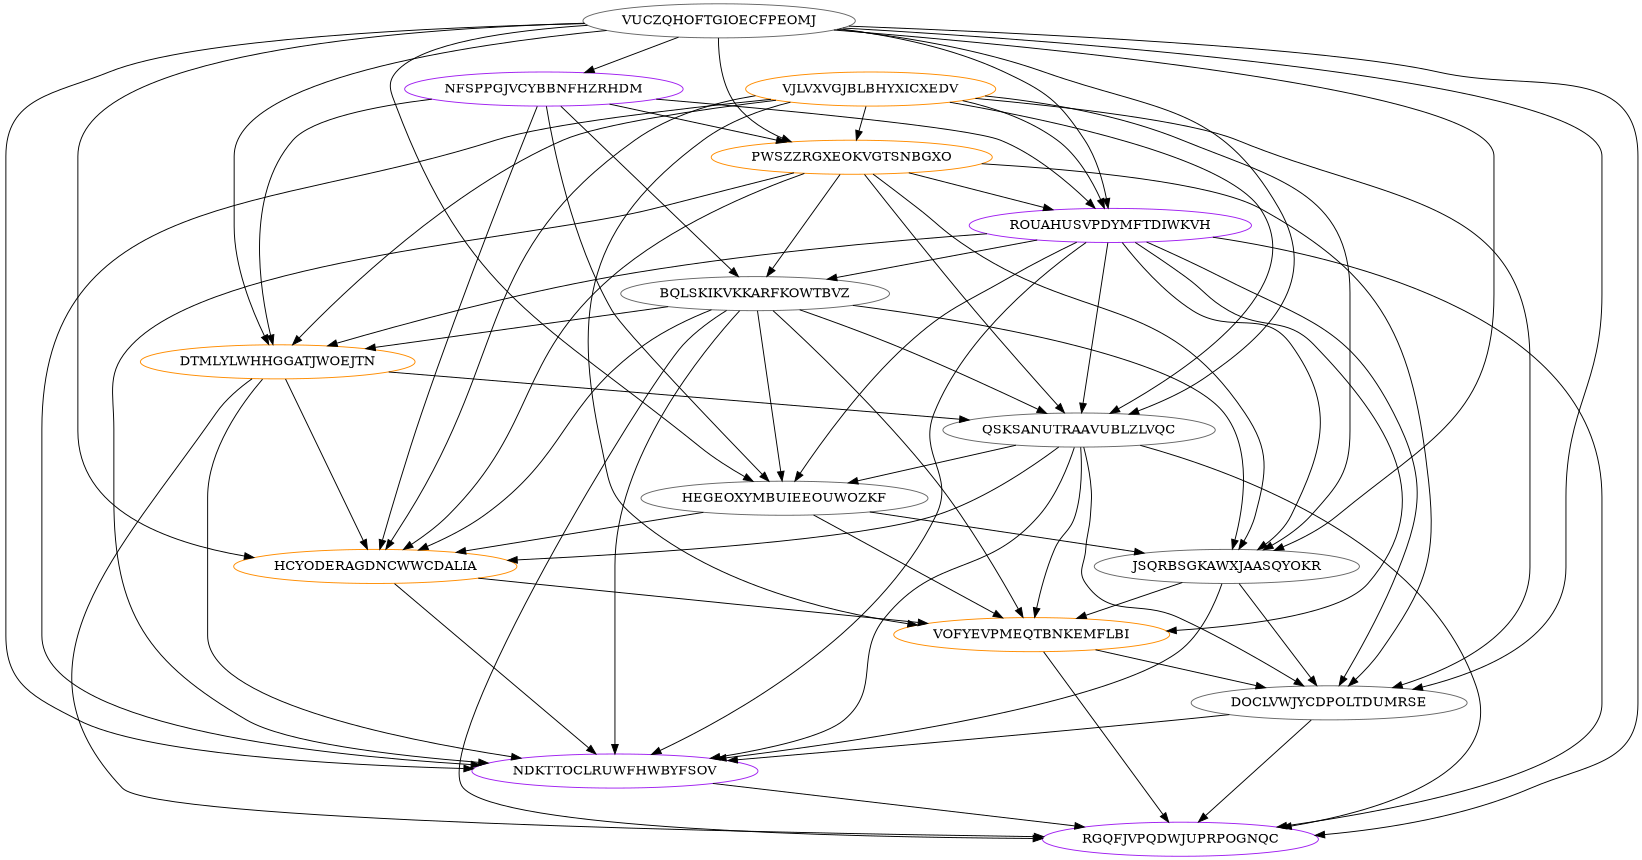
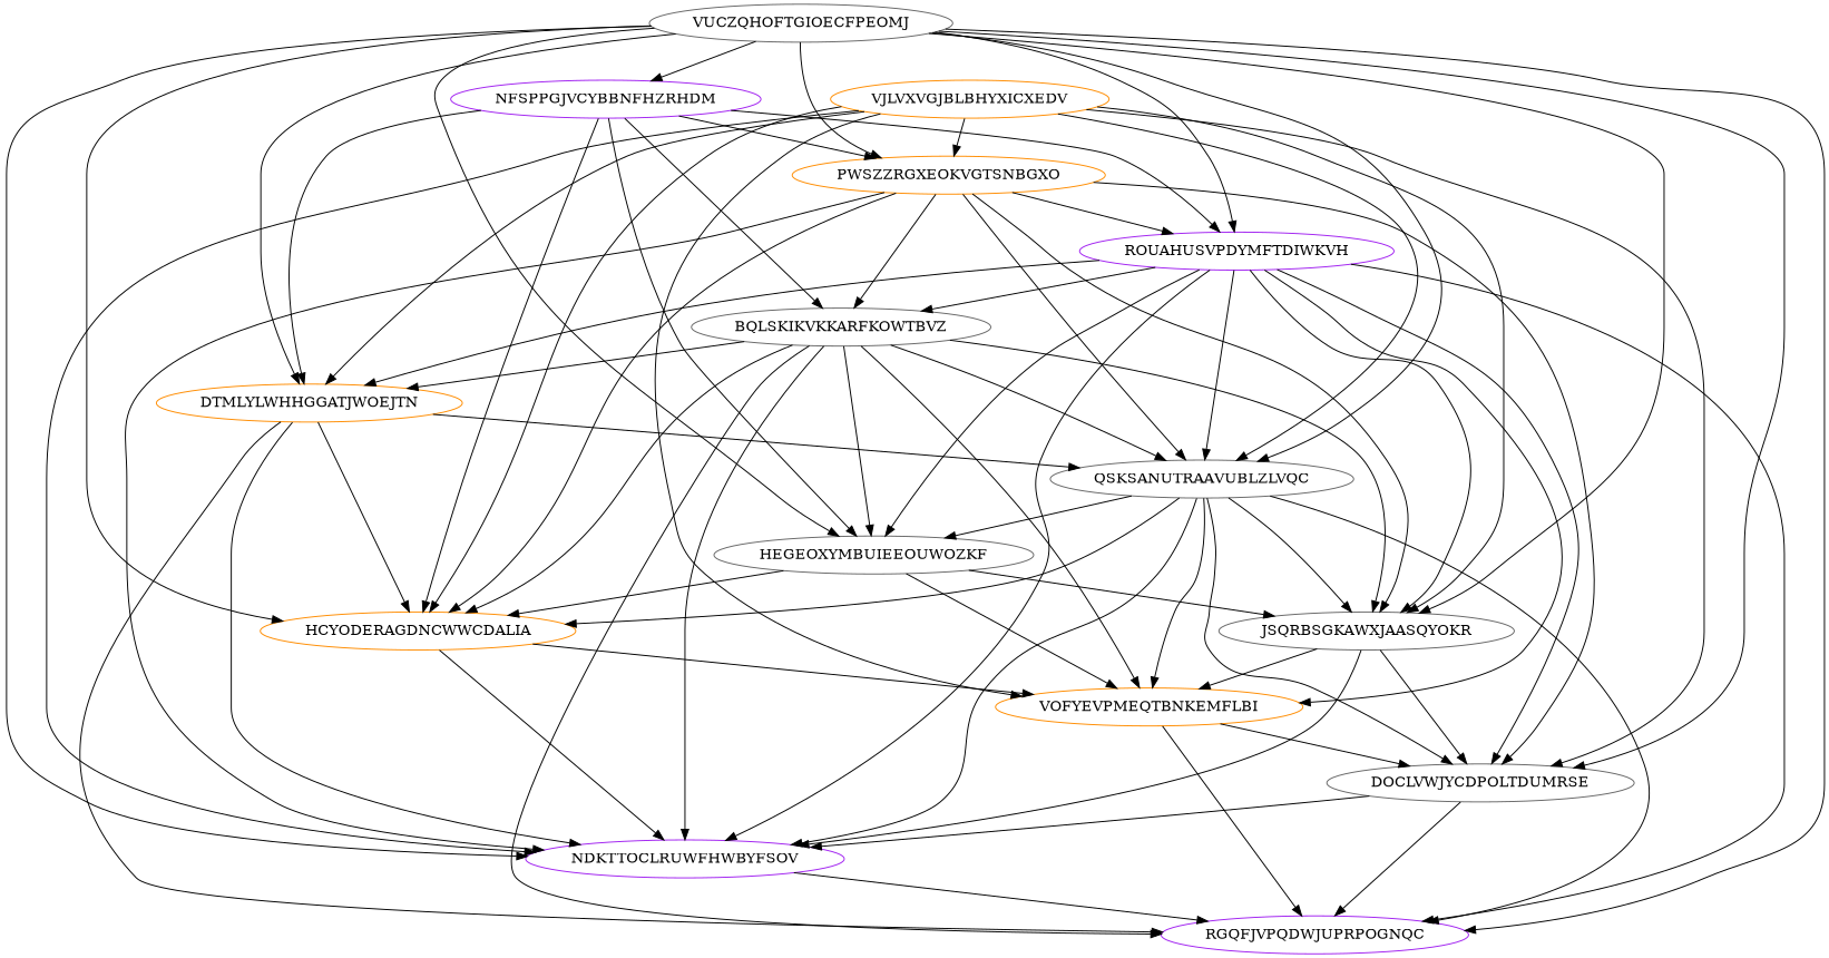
  digraph {
    node [Weight=19 color=gray40]
    edge [Weight=19]
    NFSPPGJVCYBBNFHZRHDM [color=purple]
    VUCZQHOFTGIOECFPEOMJ [Weight=18]
    ROUAHUSVPDYMFTDIWKVH [Weight=12 color=purple]
    DTMLYLWHHGGATJWOEJTN [Weight=18 color=darkorange]
    QSKSANUTRAAVUBLZLVQC [Weight=14]
    HEGEOXYMBUIEEOUWOZKF [Weight=12]
    JSQRBSGKAWXJAASQYOKR
    HCYODERAGDNCWWCDALIA [Weight=15 color=darkorange]
    DOCLVWJYCDPOLTDUMRSE [Weight=11]
    NDKTTOCLRUWFHWBYFSOV [Weight=18 color=purple]
    RGQFJVPQDWJUPRPOGNQC [Weight=10 color=purple]
    PWSZZRGXEOKVGTSNBGXO [Weight=12 color=darkorange]
    VJLVXVGJBLBHYXICXEDV [color=darkorange]
    VOFYEVPMEQTBNKEMFLBI [Weight=15 color=darkorange]
    BQLSKIKVKKARFKOWTBVZ [Weight=15]
    NFSPPGJVCYBBNFHZRHDM -> ROUAHUSVPDYMFTDIWKVH
    NFSPPGJVCYBBNFHZRHDM -> DTMLYLWHHGGATJWOEJTN [Weight=16]
    NFSPPGJVCYBBNFHZRHDM -> HEGEOXYMBUIEEOUWOZKF [Weight=20]
    NFSPPGJVCYBBNFHZRHDM -> HCYODERAGDNCWWCDALIA [Weight=12]
    NFSPPGJVCYBBNFHZRHDM -> PWSZZRGXEOKVGTSNBGXO [Weight=13]
    NFSPPGJVCYBBNFHZRHDM -> BQLSKIKVKKARFKOWTBVZ [Weight=12]
    VUCZQHOFTGIOECFPEOMJ -> NFSPPGJVCYBBNFHZRHDM [Weight=17]
    VUCZQHOFTGIOECFPEOMJ -> ROUAHUSVPDYMFTDIWKVH
    VUCZQHOFTGIOECFPEOMJ -> DTMLYLWHHGGATJWOEJTN [Weight=10]
    VUCZQHOFTGIOECFPEOMJ -> QSKSANUTRAAVUBLZLVQC
    VUCZQHOFTGIOECFPEOMJ -> HEGEOXYMBUIEEOUWOZKF [Weight=13]
    VUCZQHOFTGIOECFPEOMJ -> JSQRBSGKAWXJAASQYOKR [Weight=14]
    VUCZQHOFTGIOECFPEOMJ -> HCYODERAGDNCWWCDALIA [Weight=11]
    VUCZQHOFTGIOECFPEOMJ -> DOCLVWJYCDPOLTDUMRSE
    VUCZQHOFTGIOECFPEOMJ -> NDKTTOCLRUWFHWBYFSOV [Weight=12]
    VUCZQHOFTGIOECFPEOMJ -> RGQFJVPQDWJUPRPOGNQC [Weight=17]
    VUCZQHOFTGIOECFPEOMJ -> PWSZZRGXEOKVGTSNBGXO [Weight=20]
    ROUAHUSVPDYMFTDIWKVH -> DTMLYLWHHGGATJWOEJTN [Weight=18]
    ROUAHUSVPDYMFTDIWKVH -> QSKSANUTRAAVUBLZLVQC [Weight=20]
    ROUAHUSVPDYMFTDIWKVH -> HEGEOXYMBUIEEOUWOZKF [Weight=13]
    ROUAHUSVPDYMFTDIWKVH -> JSQRBSGKAWXJAASQYOKR [Weight=12]
    ROUAHUSVPDYMFTDIWKVH -> DOCLVWJYCDPOLTDUMRSE [Weight=17]
    ROUAHUSVPDYMFTDIWKVH -> NDKTTOCLRUWFHWBYFSOV [Weight=14]
    ROUAHUSVPDYMFTDIWKVH -> RGQFJVPQDWJUPRPOGNQC
    ROUAHUSVPDYMFTDIWKVH -> VOFYEVPMEQTBNKEMFLBI [Weight=12]
    ROUAHUSVPDYMFTDIWKVH -> BQLSKIKVKKARFKOWTBVZ [Weight=20]
    DTMLYLWHHGGATJWOEJTN -> QSKSANUTRAAVUBLZLVQC [Weight=13]
    DTMLYLWHHGGATJWOEJTN -> HCYODERAGDNCWWCDALIA [Weight=18]
    DTMLYLWHHGGATJWOEJTN -> NDKTTOCLRUWFHWBYFSOV [Weight=15]
    DTMLYLWHHGGATJWOEJTN -> RGQFJVPQDWJUPRPOGNQC
    QSKSANUTRAAVUBLZLVQC -> HEGEOXYMBUIEEOUWOZKF
+   QSKSANUTRAAVUBLZLVQC -> JSQRBSGKAWXJAASQYOKR
    QSKSANUTRAAVUBLZLVQC -> HCYODERAGDNCWWCDALIA [Weight=17]
    QSKSANUTRAAVUBLZLVQC -> DOCLVWJYCDPOLTDUMRSE [Weight=17]
    QSKSANUTRAAVUBLZLVQC -> NDKTTOCLRUWFHWBYFSOV [Weight=16]
    QSKSANUTRAAVUBLZLVQC -> RGQFJVPQDWJUPRPOGNQC [Weight=15]
    QSKSANUTRAAVUBLZLVQC -> VOFYEVPMEQTBNKEMFLBI [Weight=12]
    HEGEOXYMBUIEEOUWOZKF -> JSQRBSGKAWXJAASQYOKR [Weight=11]
    HEGEOXYMBUIEEOUWOZKF -> HCYODERAGDNCWWCDALIA [Weight=12]
    HEGEOXYMBUIEEOUWOZKF -> VOFYEVPMEQTBNKEMFLBI [Weight=13]
    JSQRBSGKAWXJAASQYOKR -> DOCLVWJYCDPOLTDUMRSE [Weight=13]
    JSQRBSGKAWXJAASQYOKR -> NDKTTOCLRUWFHWBYFSOV [Weight=10]
    JSQRBSGKAWXJAASQYOKR -> VOFYEVPMEQTBNKEMFLBI [Weight=15]
    HCYODERAGDNCWWCDALIA -> NDKTTOCLRUWFHWBYFSOV
    HCYODERAGDNCWWCDALIA -> VOFYEVPMEQTBNKEMFLBI
    DOCLVWJYCDPOLTDUMRSE -> NDKTTOCLRUWFHWBYFSOV [Weight=12]
    DOCLVWJYCDPOLTDUMRSE -> RGQFJVPQDWJUPRPOGNQC [Weight=20]
    NDKTTOCLRUWFHWBYFSOV -> RGQFJVPQDWJUPRPOGNQC [Weight=17]
    PWSZZRGXEOKVGTSNBGXO -> ROUAHUSVPDYMFTDIWKVH
    PWSZZRGXEOKVGTSNBGXO -> QSKSANUTRAAVUBLZLVQC [Weight=15]
    PWSZZRGXEOKVGTSNBGXO -> JSQRBSGKAWXJAASQYOKR [Weight=16]
    PWSZZRGXEOKVGTSNBGXO -> HCYODERAGDNCWWCDALIA [Weight=10]
    PWSZZRGXEOKVGTSNBGXO -> DOCLVWJYCDPOLTDUMRSE [Weight=11]
    PWSZZRGXEOKVGTSNBGXO -> NDKTTOCLRUWFHWBYFSOV [Weight=11]
    PWSZZRGXEOKVGTSNBGXO -> BQLSKIKVKKARFKOWTBVZ [Weight=16]
-   VJLVXVGJBLBHYXICXEDV -> ROUAHUSVPDYMFTDIWKVH [Weight=10]
    VJLVXVGJBLBHYXICXEDV -> DTMLYLWHHGGATJWOEJTN [Weight=14]
    VJLVXVGJBLBHYXICXEDV -> QSKSANUTRAAVUBLZLVQC
    VJLVXVGJBLBHYXICXEDV -> JSQRBSGKAWXJAASQYOKR [Weight=12]
    VJLVXVGJBLBHYXICXEDV -> HCYODERAGDNCWWCDALIA [Weight=14]
    VJLVXVGJBLBHYXICXEDV -> DOCLVWJYCDPOLTDUMRSE [Weight=15]
    VJLVXVGJBLBHYXICXEDV -> NDKTTOCLRUWFHWBYFSOV [Weight=14]
    VJLVXVGJBLBHYXICXEDV -> PWSZZRGXEOKVGTSNBGXO
    VJLVXVGJBLBHYXICXEDV -> VOFYEVPMEQTBNKEMFLBI [Weight=10]
    VOFYEVPMEQTBNKEMFLBI -> DOCLVWJYCDPOLTDUMRSE [Weight=16]
    VOFYEVPMEQTBNKEMFLBI -> RGQFJVPQDWJUPRPOGNQC [Weight=11]
    BQLSKIKVKKARFKOWTBVZ -> DTMLYLWHHGGATJWOEJTN [Weight=10]
    BQLSKIKVKKARFKOWTBVZ -> QSKSANUTRAAVUBLZLVQC [Weight=17]
    BQLSKIKVKKARFKOWTBVZ -> HEGEOXYMBUIEEOUWOZKF [Weight=13]
    BQLSKIKVKKARFKOWTBVZ -> JSQRBSGKAWXJAASQYOKR
    BQLSKIKVKKARFKOWTBVZ -> HCYODERAGDNCWWCDALIA [Weight=14]
    BQLSKIKVKKARFKOWTBVZ -> NDKTTOCLRUWFHWBYFSOV [Weight=10]
    BQLSKIKVKKARFKOWTBVZ -> RGQFJVPQDWJUPRPOGNQC [Weight=13]
    BQLSKIKVKKARFKOWTBVZ -> VOFYEVPMEQTBNKEMFLBI [Weight=17]
  }
